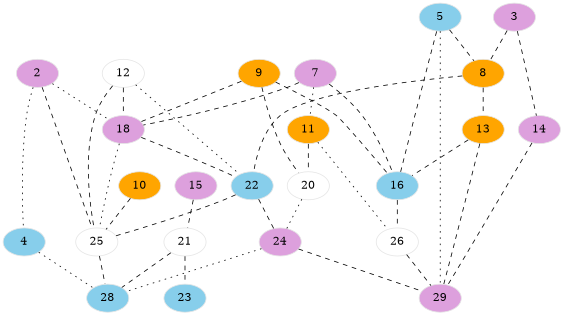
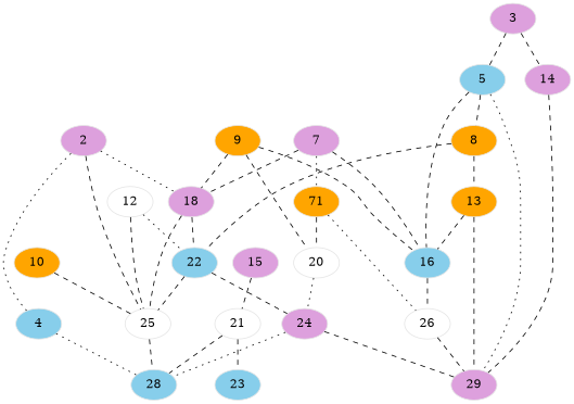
  graph {
    node [color=gray90 fillcolor=plum style=filled]
    edge [style=dashed weight=1.0]
    4 [fillcolor=skyblue]
    2
    18
    25 [fillcolor=white]
    28 [fillcolor=skyblue]
    22 [fillcolor=skyblue]
    8 [fillcolor=orange]
    3
    14
    13 [fillcolor=orange]
    29
    5 [fillcolor=skyblue]
    16 [fillcolor=skyblue]
    26 [fillcolor=white]
    7
-   11 [fillcolor=orange]
+   11 [fillcolor=orange label=71]
    20 [fillcolor=white]
    24
    9 [fillcolor=orange]
    10 [fillcolor=orange]
    12 [fillcolor=white]
    21 [fillcolor=white]
    15
    23 [fillcolor=skyblue]
    4 -- 28 [style=dotted]
    2 -- 4 [style=dotted]
    2 -- 18 [style=dotted]
    2 -- 25
-   18 -- 25 [style=dotted weight=2.0]
+   18 -- 25 [weight=2.0]
    18 -- 22
    25 -- 28
    22 -- 25
    22 -- 24
    8 -- 22
    8 -- 13
-   3 -- 8
+   3 -- 5
    3 -- 14
    14 -- 29
    13 -- 29
    13 -- 16 [weight=2.0]
    5 -- 8
    5 -- 29 [style=dotted]
    5 -- 16
    16 -- 26 [weight=2.0]
    26 -- 29
    7 -- 18
    7 -- 16
    7 -- 11 [style=dotted]
    11 -- 26 [style=dotted]
    11 -- 20 [weight=2.0]
    20 -- 24 [style=dotted]
    24 -- 28 [style=dotted]
    24 -- 29
    9 -- 18
    9 -- 16
    9 -- 20
    10 -- 25
-   12 -- 18
    12 -- 25
    12 -- 22 [style=dotted]
    21 -- 28
    21 -- 23 [weight=2.0]
    15 -- 21
  }
